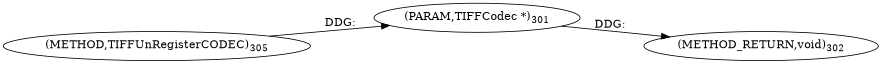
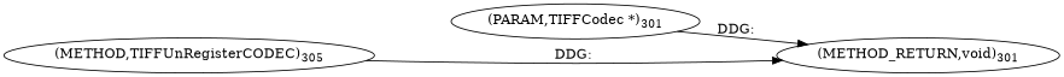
  digraph {
    rankdir=LR
    n1 [label=<(METHOD,TIFFUnRegisterCODEC)<SUB>305</SUB>>]
    n2 [label=<(PARAM,TIFFCodec *)<SUB>301</SUB>>]
-   n3 [label=<(METHOD_RETURN,void)<SUB>302</SUB>>]
-   n1 -> n2 [label="DDG: "]
+   n3 [label=<(METHOD_RETURN,void)<SUB>301</SUB>>]
+   n1 -> n3 [label="DDG: "]
    n2 -> n3 [label="DDG: "]
  }
